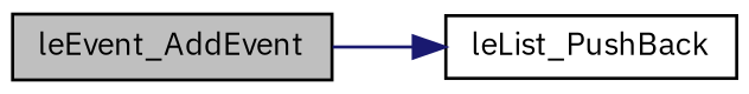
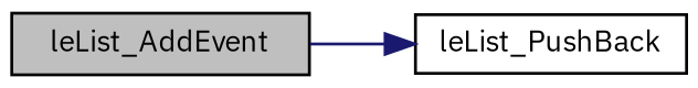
  digraph {
    rankdir=LR
    fontname="IBM Plex Sans"
    node [color=black fontname="IBM Plex Sans" fontsize=10 shape=record style=filled]
-   n1 [fillcolor=grey75 fontcolor=black height=0.2 label=leEvent_AddEvent width=0.4]
+   n1 [fillcolor=grey75 fontcolor=black height=0.2 label=leList_AddEvent width=0.4]
    n2 [fillcolor=white height=0.2 label=leList_PushBack width=0.4]
    n1 -> n2 [color=midnightblue fontname="IBM Plex Sans" fontsize=10 labelfontname=Helvetica labelfontsize=10 style=solid]
  }
